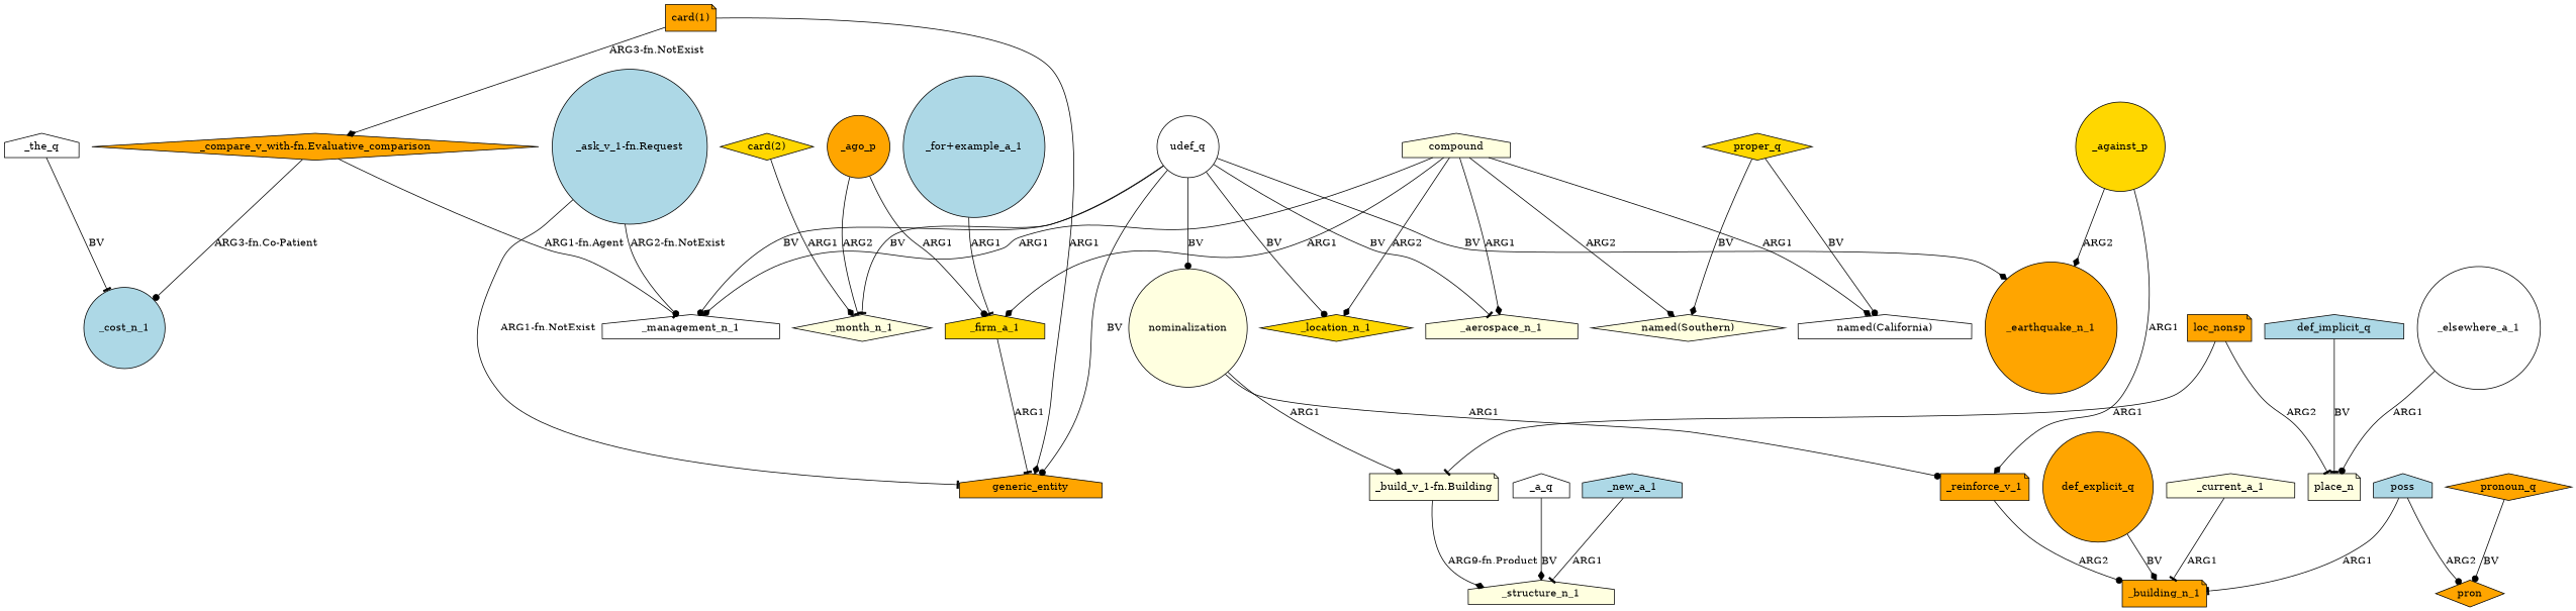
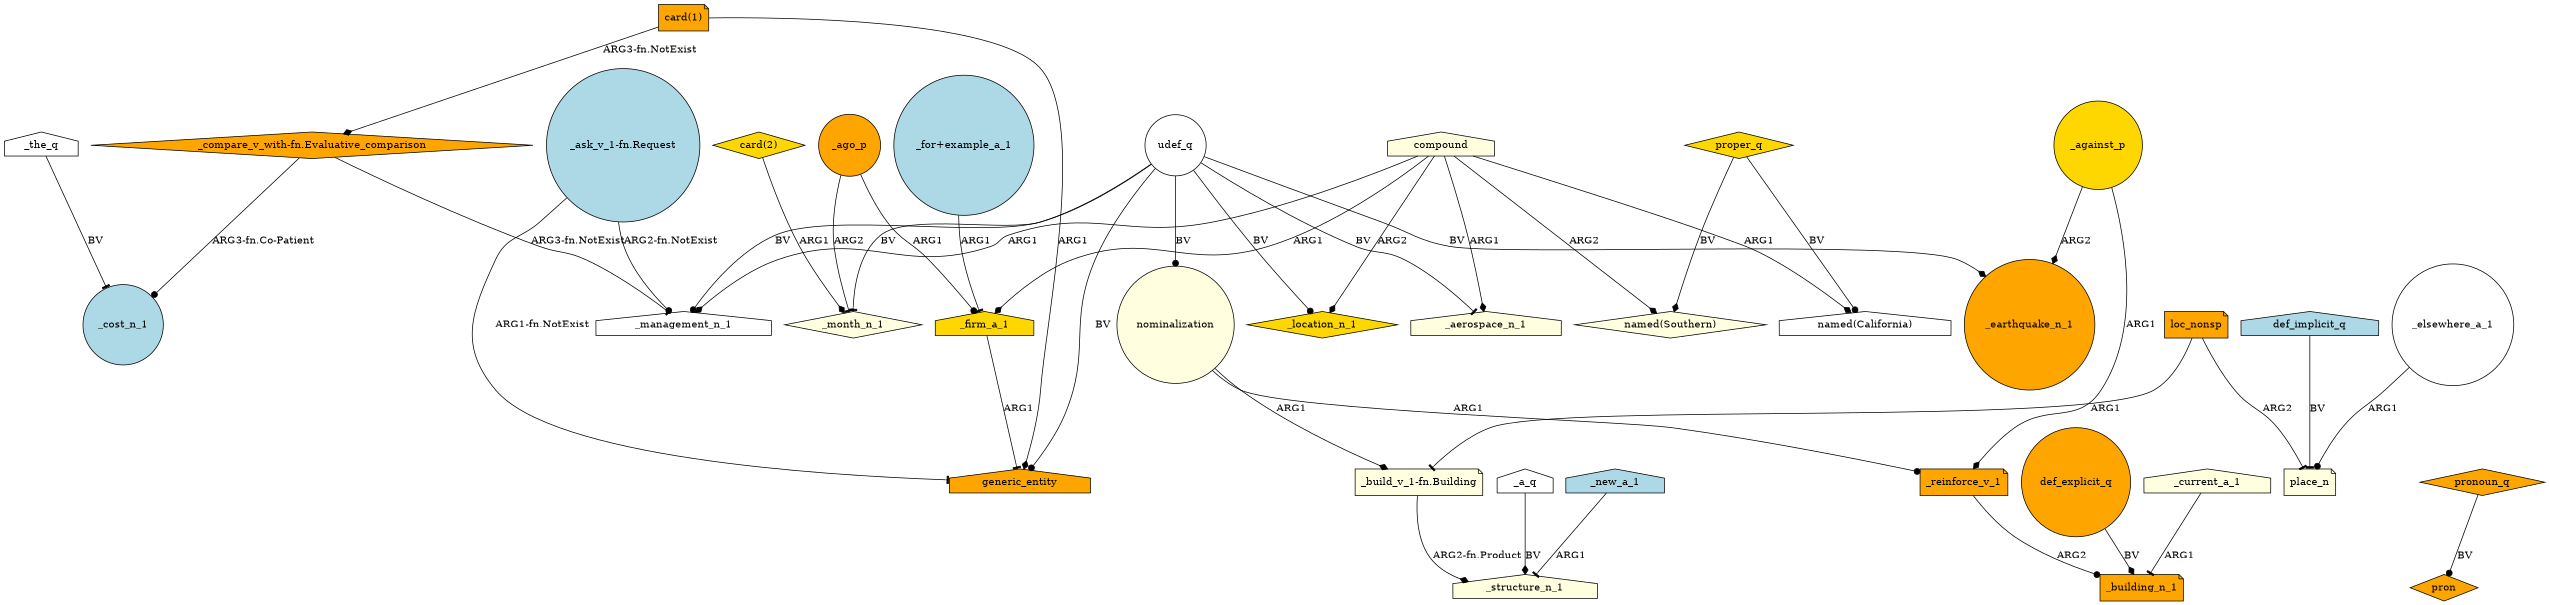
  digraph {
    node [fillcolor=orange shape=house style=filled]
    edge [arrowhead=diamond]
    "_compare_v_with-fn.Evaluative_comparison" [shape=diamond]
    _cost_n_1 [fillcolor=lightblue shape=circle]
    _management_n_1 [fillcolor=white]
    loc_nonsp [shape=note]
    "_build_v_1-fn.Building" [fillcolor=lightyellow shape=note]
    place_n [fillcolor=lightyellow shape=note]
    _structure_n_1 [fillcolor=lightyellow]
    "_ask_v_1-fn.Request" [fillcolor=lightblue shape=circle]
    generic_entity
    "card(2)" [fillcolor=gold shape=diamond]
    _month_n_1 [fillcolor=lightyellow shape=diamond]
    udef_q [fillcolor=white shape=circle]
    _aerospace_n_1 [fillcolor=lightyellow]
    nominalization [fillcolor=lightyellow shape=circle]
    _location_n_1 [fillcolor=gold shape=diamond]
    _earthquake_n_1 [shape=circle]
    _reinforce_v_1 [shape=note]
-   poss [fillcolor=lightblue]
    pron [shape=diamond]
    _building_n_1 [shape=note]
    _current_a_1 [fillcolor=lightyellow]
    compound [fillcolor=lightyellow]
    "named(Southern)" [fillcolor=lightyellow shape=diamond]
    "named(California)" [fillcolor=white]
    _firm_a_1 [fillcolor=gold]
    proper_q [fillcolor=gold shape=diamond]
    _a_q [fillcolor=white]
    def_implicit_q [fillcolor=lightblue]
    _against_p [fillcolor=gold shape=circle]
    _the_q [fillcolor=white]
    "_for+example_a_1" [fillcolor=lightblue shape=circle]
    pronoun_q [shape=diamond]
    _ago_p [shape=circle]
    _elsewhere_a_1 [fillcolor=white shape=circle]
    "card(1)" [shape=note]
    _new_a_1 [fillcolor=lightblue]
    def_explicit_q [shape=circle]
    "_compare_v_with-fn.Evaluative_comparison" -> _cost_n_1 [arrowhead=dot label="ARG3-fn.Co-Patient"]
-   "_compare_v_with-fn.Evaluative_comparison" -> _management_n_1 [arrowhead=tee label="ARG1-fn.Agent"]
+   "_compare_v_with-fn.Evaluative_comparison" -> _management_n_1 [arrowhead=tee label="ARG3-fn.NotExist"]
    loc_nonsp -> "_build_v_1-fn.Building" [arrowhead=tee label=ARG1]
    loc_nonsp -> place_n [arrowhead=tee label=ARG2]
-   "_build_v_1-fn.Building" -> _structure_n_1 [label="ARG9-fn.Product"]
+   "_build_v_1-fn.Building" -> _structure_n_1 [label="ARG2-fn.Product"]
    "_ask_v_1-fn.Request" -> _management_n_1 [arrowhead=dot label="ARG2-fn.NotExist"]
    "_ask_v_1-fn.Request" -> generic_entity [arrowhead=tee label="ARG1-fn.NotExist"]
    "card(2)" -> _month_n_1 [label=ARG1]
    udef_q -> _management_n_1 [arrowhead=dot label=BV]
    udef_q -> generic_entity [arrowhead=dot label=BV]
    udef_q -> _month_n_1 [arrowhead=tee label=BV]
    udef_q -> _aerospace_n_1 [arrowhead=tee label=BV]
    udef_q -> nominalization [arrowhead=dot label=BV]
    udef_q -> _location_n_1 [arrowhead=dot label=BV]
    udef_q -> _earthquake_n_1 [label=BV]
    nominalization -> "_build_v_1-fn.Building" [label=ARG1]
    nominalization -> _reinforce_v_1 [arrowhead=dot label=ARG1]
    _reinforce_v_1 -> _building_n_1 [arrowhead=dot label=ARG2]
-   poss -> pron [arrowhead=dot label=ARG2]
-   poss -> _building_n_1 [arrowhead=tee label=ARG1]
    _current_a_1 -> _building_n_1 [arrowhead=tee label=ARG1]
    compound -> _management_n_1 [label=ARG1]
    compound -> _aerospace_n_1 [label=ARG1]
    compound -> _location_n_1 [label=ARG2]
    compound -> "named(Southern)" [label=ARG2]
    compound -> "named(California)" [label=ARG1]
    compound -> _firm_a_1 [label=ARG1]
    _firm_a_1 -> generic_entity [arrowhead=tee label=ARG1]
    proper_q -> "named(Southern)" [label=BV]
    proper_q -> "named(California)" [arrowhead=dot label=BV]
    _a_q -> _structure_n_1 [label=BV]
    def_implicit_q -> place_n [arrowhead=tee label=BV]
    _against_p -> _earthquake_n_1 [label=ARG2]
    _against_p -> _reinforce_v_1 [label=ARG1]
    _the_q -> _cost_n_1 [arrowhead=tee label=BV]
    "_for+example_a_1" -> _firm_a_1 [arrowhead=tee label=ARG1]
    pronoun_q -> pron [arrowhead=dot label=BV]
    _ago_p -> _month_n_1 [arrowhead=tee label=ARG2]
    _ago_p -> _firm_a_1 [arrowhead=dot label=ARG1]
    _elsewhere_a_1 -> place_n [arrowhead=dot label=ARG1]
    "card(1)" -> "_compare_v_with-fn.Evaluative_comparison" [label="ARG3-fn.NotExist"]
    "card(1)" -> generic_entity [label=ARG1]
    _new_a_1 -> _structure_n_1 [arrowhead=tee label=ARG1]
    def_explicit_q -> _building_n_1 [label=BV]
  }
